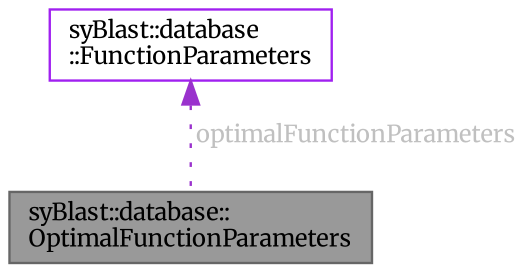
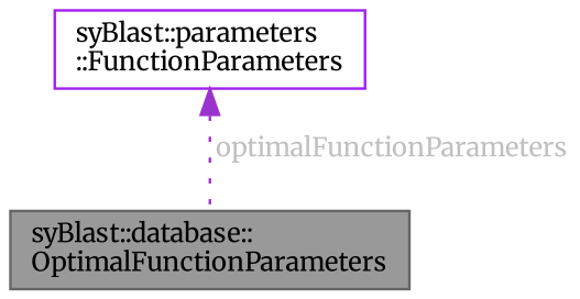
  digraph {
    fontname=Merriweather
    node [fontname=Merriweather fontsize=10 shape=box style=filled]
    n1 [color=gray40 fillcolor=grey60 fontcolor=black height=0.2 label="syBlast::database::\lOptimalFunctionParameters" width=0.4]
-   n2 [color=purple fillcolor=white height=0.2 label="syBlast::database\l::FunctionParameters" width=0.4]
+   n2 [color=purple fillcolor=white height=0.2 label="syBlast::parameters\l::FunctionParameters" width=0.4]
    n2 -> n1 [color=darkorchid3 dir=back fontcolor=grey fontname=Merriweather fontsize=10 label=" optimalFunctionParameters" labelfontname=Helvetica labelfontsize=10 style=dotted]
  }
